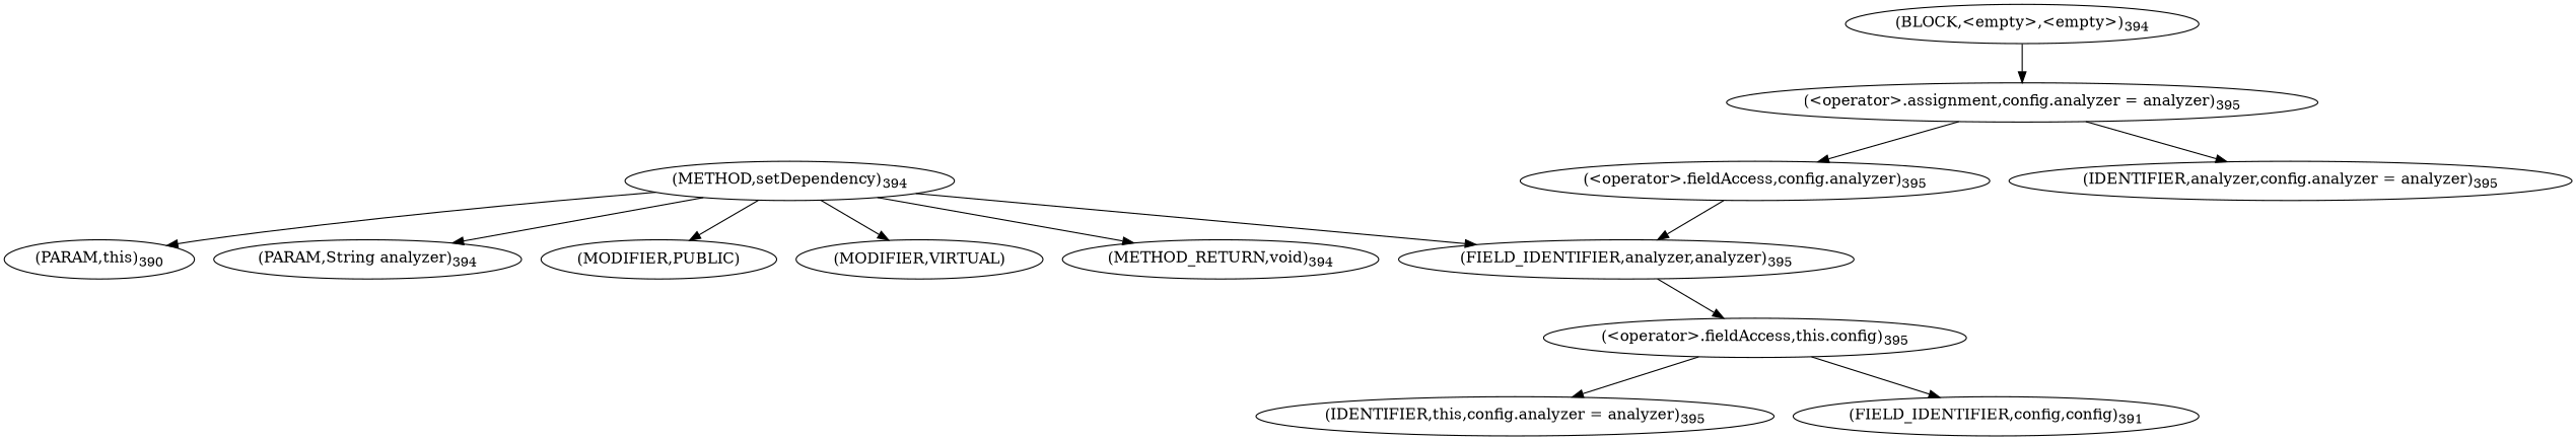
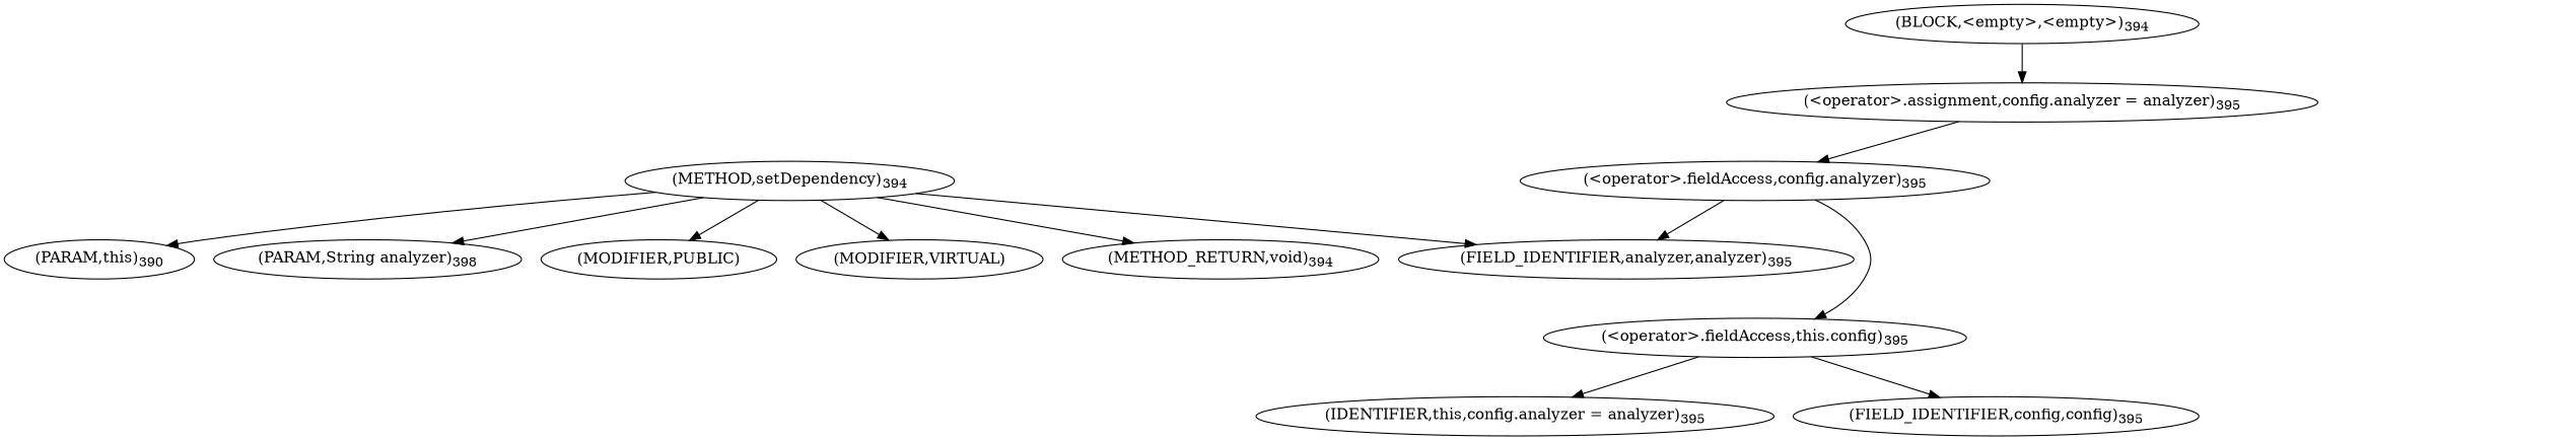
  digraph {
    n1 [label=<(METHOD,setDependency)<SUB>394</SUB>>]
    n2 [label=<(PARAM,this)<SUB>390</SUB>>]
-   n3 [label=<(PARAM,String analyzer)<SUB>394</SUB>>]
+   n3 [label=<(PARAM,String analyzer)<SUB>398</SUB>>]
    n4 [label=<(MODIFIER,PUBLIC)>]
    n5 [label=<(MODIFIER,VIRTUAL)>]
    n6 [label=<(METHOD_RETURN,void)<SUB>394</SUB>>]
    n7 [label=<(FIELD_IDENTIFIER,analyzer,analyzer)<SUB>395</SUB>>]
    n8 [label=<(BLOCK,&lt;empty&gt;,&lt;empty&gt;)<SUB>394</SUB>>]
    n9 [label=<(&lt;operator&gt;.assignment,config.analyzer = analyzer)<SUB>395</SUB>>]
    n10 [label=<(&lt;operator&gt;.fieldAccess,config.analyzer)<SUB>395</SUB>>]
-   n11 [label=<(IDENTIFIER,analyzer,config.analyzer = analyzer)<SUB>395</SUB>>]
    n12 [label=<(&lt;operator&gt;.fieldAccess,this.config)<SUB>395</SUB>>]
    n13 [label=<(IDENTIFIER,this,config.analyzer = analyzer)<SUB>395</SUB>>]
-   n14 [label=<(FIELD_IDENTIFIER,config,config)<SUB>391</SUB>>]
+   n14 [label=<(FIELD_IDENTIFIER,config,config)<SUB>395</SUB>>]
    n1 -> n2
    n1 -> n3
    n1 -> n4
    n1 -> n5
    n1 -> n6
    n1 -> n7
    n8 -> n9
    n9 -> n10
-   n9 -> n11
    n10 -> n7
-   n7 -> n12
+   n10 -> n12
    n12 -> n13
    n12 -> n14
  }
